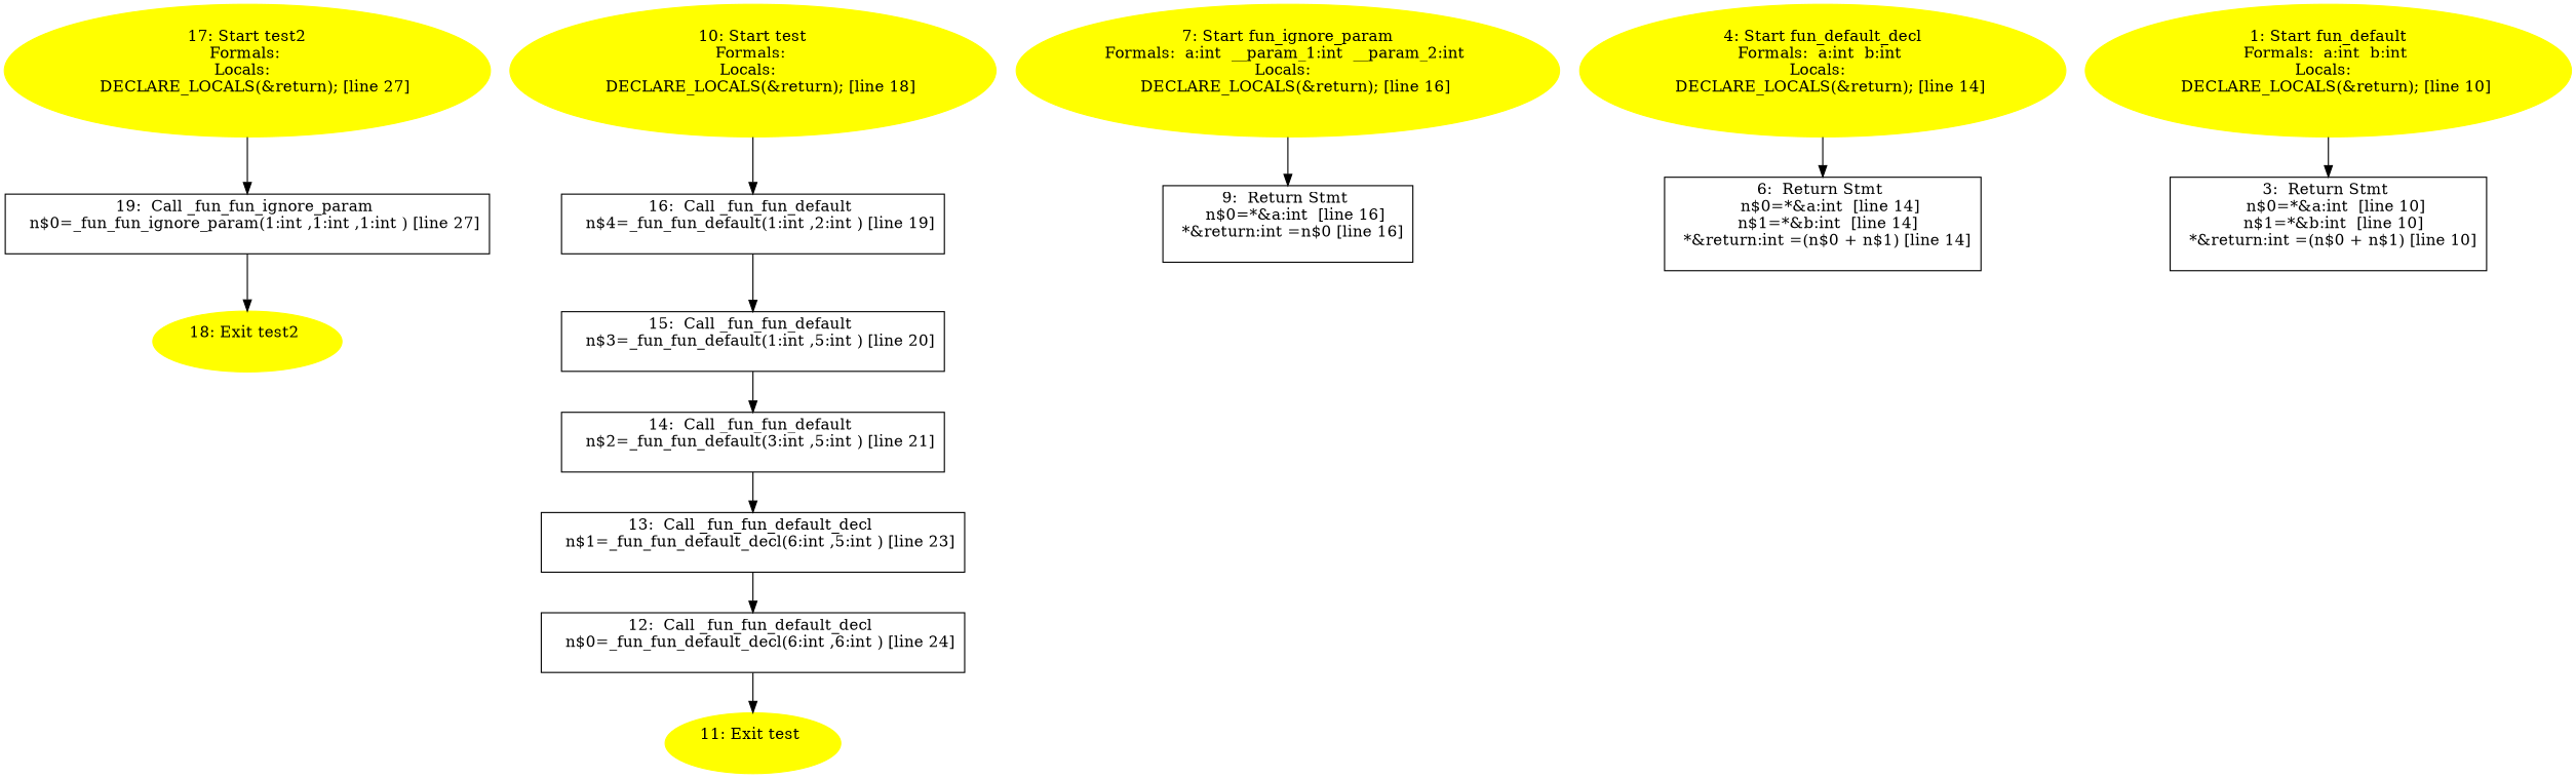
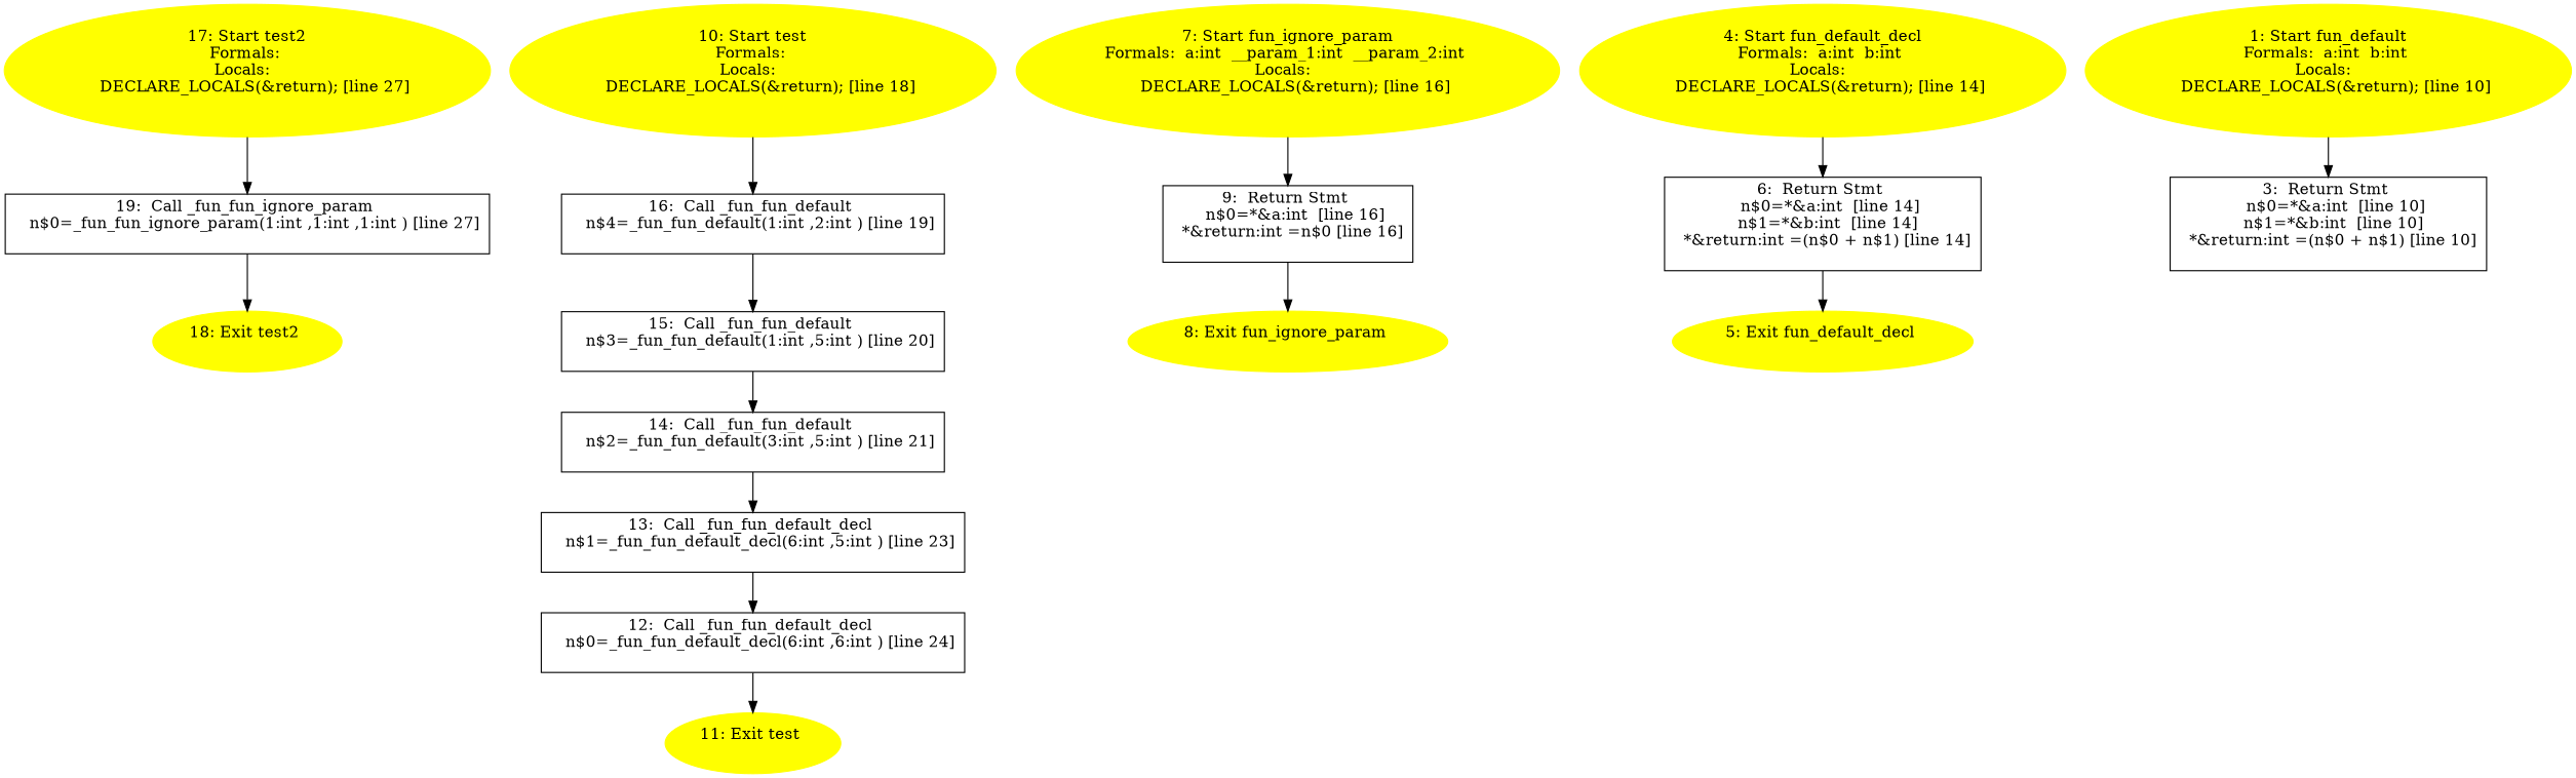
  digraph {
    n1 [label="19:  Call _fun_fun_ignore_param \n   n$0=_fun_fun_ignore_param(1:int ,1:int ,1:int ) [line 27]\n " shape=box]
    n2 [color=yellow label="18: Exit test2 \n  " style=filled]
    n3 [color=yellow label="17: Start test2\nFormals: \nLocals:  \n   DECLARE_LOCALS(&return); [line 27]\n " style=filled]
    n4 [label="16:  Call _fun_fun_default \n   n$4=_fun_fun_default(1:int ,2:int ) [line 19]\n " shape=box]
    n5 [label="15:  Call _fun_fun_default \n   n$3=_fun_fun_default(1:int ,5:int ) [line 20]\n " shape=box]
    n6 [label="14:  Call _fun_fun_default \n   n$2=_fun_fun_default(3:int ,5:int ) [line 21]\n " shape=box]
    n7 [label="13:  Call _fun_fun_default_decl \n   n$1=_fun_fun_default_decl(6:int ,5:int ) [line 23]\n " shape=box]
    n8 [label="12:  Call _fun_fun_default_decl \n   n$0=_fun_fun_default_decl(6:int ,6:int ) [line 24]\n " shape=box]
    n9 [color=yellow label="11: Exit test \n  " style=filled]
    n10 [color=yellow label="10: Start test\nFormals: \nLocals:  \n   DECLARE_LOCALS(&return); [line 18]\n " style=filled]
    n11 [label="9:  Return Stmt \n   n$0=*&a:int  [line 16]\n  *&return:int =n$0 [line 16]\n " shape=box]
+   n12 [color=yellow label="8: Exit fun_ignore_param \n  " style=filled]
    n13 [color=yellow label="7: Start fun_ignore_param\nFormals:  a:int  __param_1:int  __param_2:int \nLocals:  \n   DECLARE_LOCALS(&return); [line 16]\n " style=filled]
    n14 [label="6:  Return Stmt \n   n$0=*&a:int  [line 14]\n  n$1=*&b:int  [line 14]\n  *&return:int =(n$0 + n$1) [line 14]\n " shape=box]
+   n15 [color=yellow label="5: Exit fun_default_decl \n  " style=filled]
    n16 [color=yellow label="4: Start fun_default_decl\nFormals:  a:int  b:int \nLocals:  \n   DECLARE_LOCALS(&return); [line 14]\n " style=filled]
    n17 [label="3:  Return Stmt \n   n$0=*&a:int  [line 10]\n  n$1=*&b:int  [line 10]\n  *&return:int =(n$0 + n$1) [line 10]\n " shape=box]
    n18 [color=yellow label="1: Start fun_default\nFormals:  a:int  b:int \nLocals:  \n   DECLARE_LOCALS(&return); [line 10]\n " style=filled]
    n1 -> n2
    n3 -> n1
    n4 -> n5
    n5 -> n6
    n6 -> n7
    n7 -> n8
    n8 -> n9
    n10 -> n4
+   n11 -> n12
    n13 -> n11
+   n14 -> n15
    n16 -> n14
    n18 -> n17
  }
